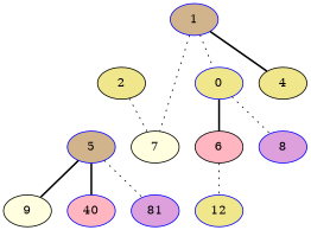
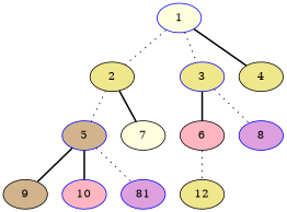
  graph {
    node [chem=H color=blue fillcolor=khaki style=filled]
    edge [style=dotted valence=1]
-   1 [chem=C fillcolor=tan]
+   1 [chem=C fillcolor=lightyellow]
    2 [chem=N color=black]
-   3 [chem=N label=0]
+   3 [chem=N]
    4 [chem=O color=black]
    5 [chem=C fillcolor=tan]
    7 [color=black fillcolor=lightyellow]
    6 [chem=O color=black fillcolor=lightpink]
    8 [fillcolor=plum]
-   9 [color=black fillcolor=lightyellow]
-   10 [fillcolor=lightpink label=40]
+   9 [color=black fillcolor=tan]
+   10 [fillcolor=lightpink]
    n11 [fillcolor=plum label=81]
-   12
-   1 -- 7
+   12 [color=black]
+   1 -- 2
    1 -- 3
    1 -- 4 [style=bold valence=2]
-   2 -- 7
+   2 -- 5
+   2 -- 7 [style=bold]
    3 -- 6 [style=bold]
    3 -- 8
    5 -- 9 [style=bold]
    5 -- 10 [style=bold]
    5 -- n11
    6 -- 12
  }
